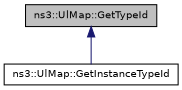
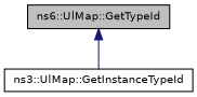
  digraph {
    rankdir=TB
    node [color=black fontname=Helvetica fontsize=10 shape=record style=filled]
-   n1 [fillcolor=grey75 fontcolor=black height=0.2 label="ns3::UlMap::GetTypeId" width=0.4]
+   n1 [fillcolor=grey75 fontcolor=black height=0.2 label="ns6::UlMap::GetTypeId" width=0.4]
    n2 [fillcolor=white height=0.2 label="ns3::UlMap::GetInstanceTypeId" width=0.4]
    n1 -> n2 [color=midnightblue dir=back fontname=Helvetica fontsize=10 labelfontname=Helvetica labelfontsize=10 style=solid]
  }
